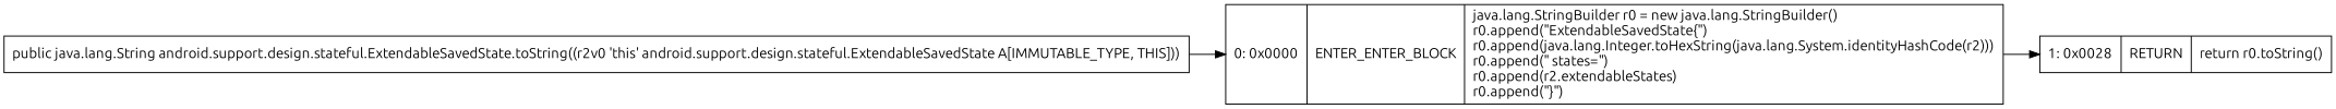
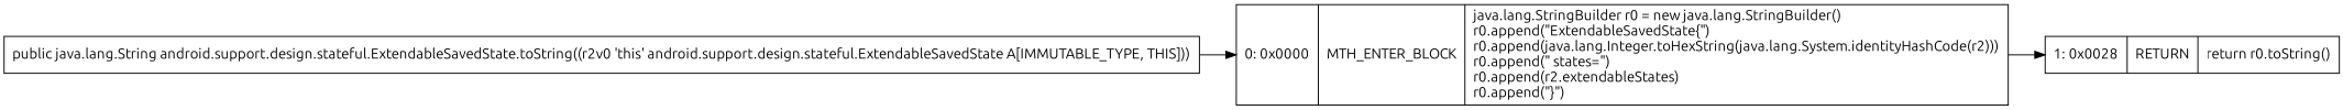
  digraph {
    rankdir=LR
    fontname=Ubuntu
    node [shape=record fontname=Ubuntu]
    edge [fontname=Ubuntu]
-   n1 [label="{0\:\ 0x0000|ENTER_ENTER_BLOCK\l|java.lang.StringBuilder r0 = new java.lang.StringBuilder()\lr0.append(\"ExtendableSavedState\{\")\lr0.append(java.lang.Integer.toHexString(java.lang.System.identityHashCode(r2)))\lr0.append(\" states=\")\lr0.append(r2.extendableStates)\lr0.append(\"\}\")\l}"]
+   n1 [label="{0\:\ 0x0000|MTH_ENTER_BLOCK\l|java.lang.StringBuilder r0 = new java.lang.StringBuilder()\lr0.append(\"ExtendableSavedState\{\")\lr0.append(java.lang.Integer.toHexString(java.lang.System.identityHashCode(r2)))\lr0.append(\" states=\")\lr0.append(r2.extendableStates)\lr0.append(\"\}\")\l}"]
    n2 [label="{1\:\ 0x0028|RETURN\l|return r0.toString()\l}"]
    n3 [label="{public java.lang.String android.support.design.stateful.ExtendableSavedState.toString((r2v0 'this' android.support.design.stateful.ExtendableSavedState A[IMMUTABLE_TYPE, THIS])) }"]
    n1 -> n2
    n3 -> n1
  }
